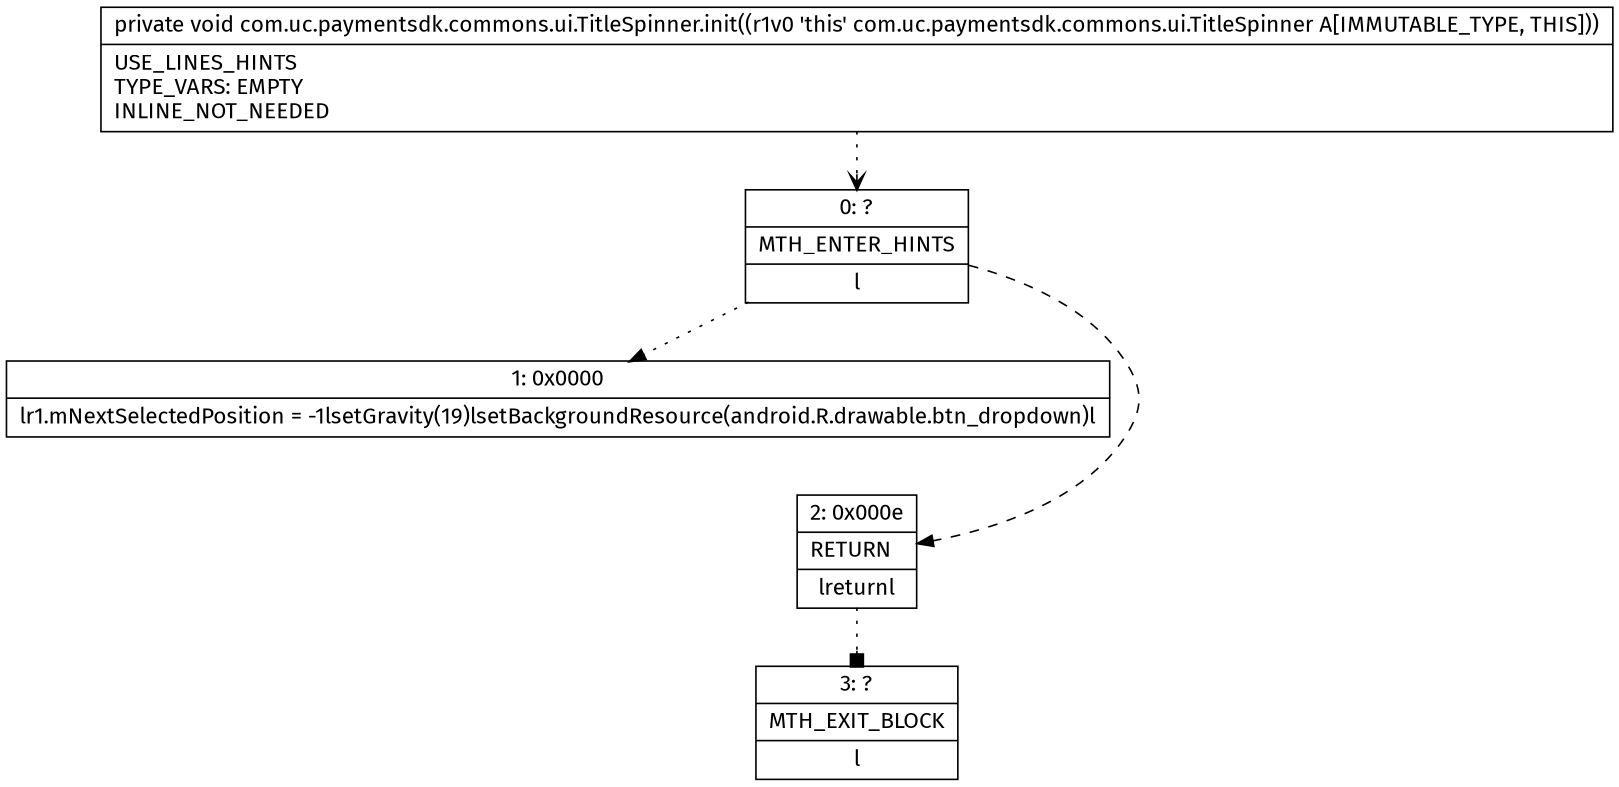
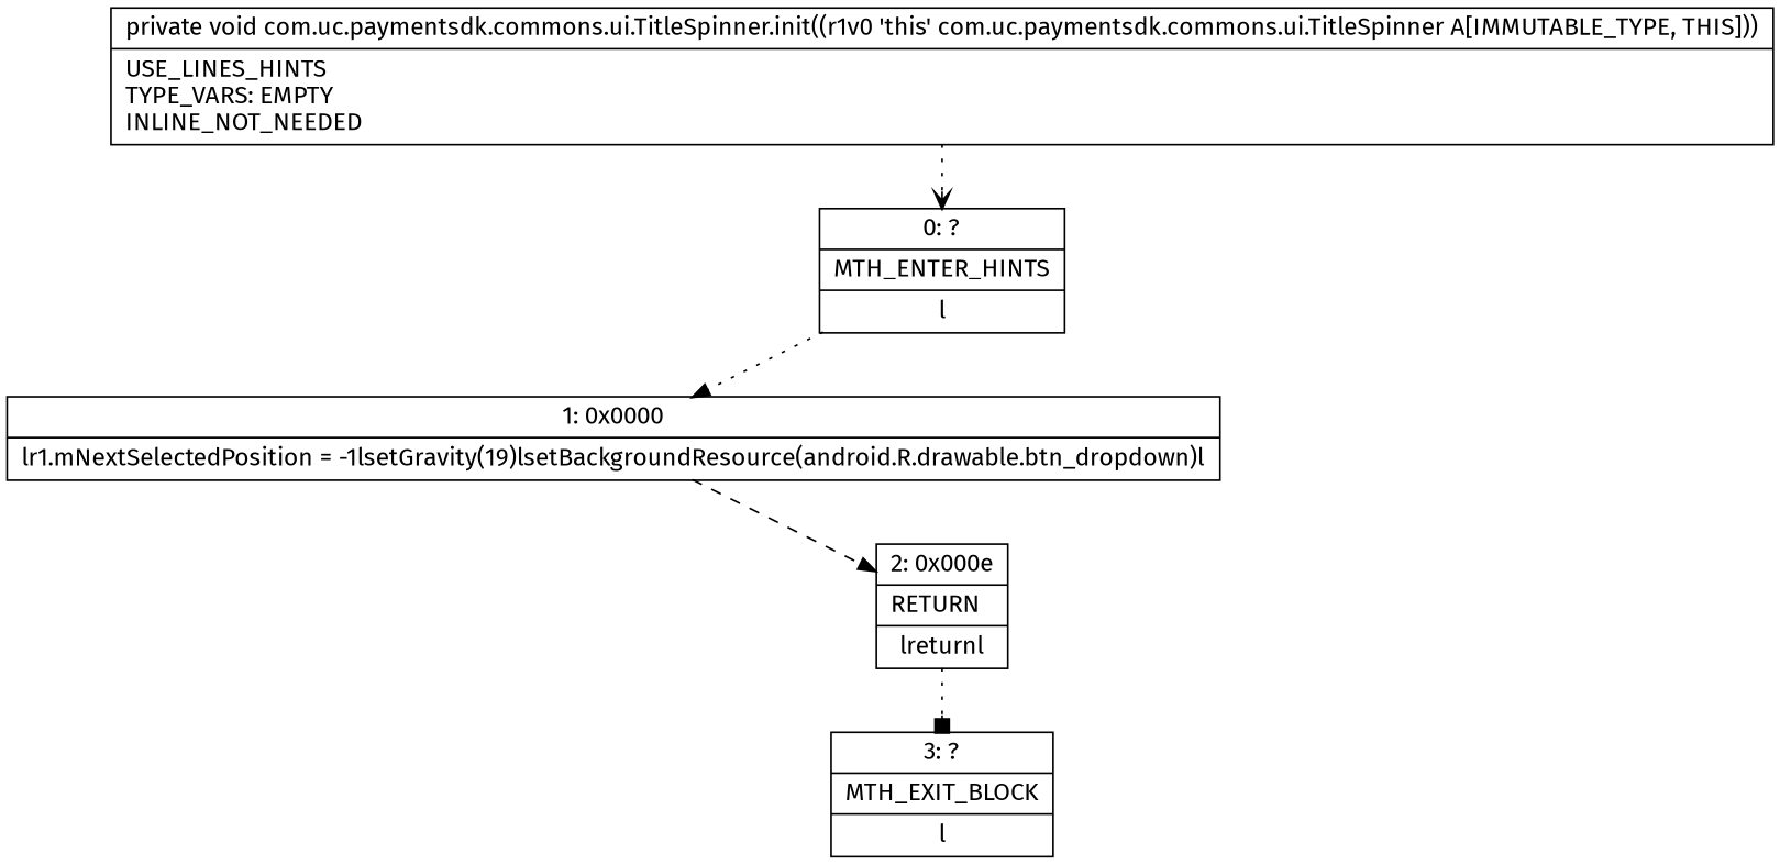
  digraph {
    fontname="Fira Sans"
    node [fontname="Fira Sans" shape=record]
    edge [arrowhead=normal fontname="Fira Sans" style=dotted]
    n1 [label="{0\:\ ?|MTH_ENTER_HINTS\l|l}"]
    n2 [label="{1\:\ 0x0000|lr1.mNextSelectedPosition = \-1lsetGravity(19)lsetBackgroundResource(android.R.drawable.btn_dropdown)l}"]
    n3 [label="{2\:\ 0x000e|RETURN\l|lreturnl}"]
    n4 [label="{3\:\ ?|MTH_EXIT_BLOCK\l|l}"]
    n5 [label="{private void com.uc.paymentsdk.commons.ui.TitleSpinner.init((r1v0 'this' com.uc.paymentsdk.commons.ui.TitleSpinner A[IMMUTABLE_TYPE, THIS]))  | USE_LINES_HINTS\lTYPE_VARS: EMPTY\lINLINE_NOT_NEEDED\l}"]
    n1 -> n2
-   n1 -> n3 [style=dashed]
+   n2 -> n3 [style=dashed]
    n3 -> n4 [arrowhead=box]
    n5 -> n1 [arrowhead=vee]
  }
